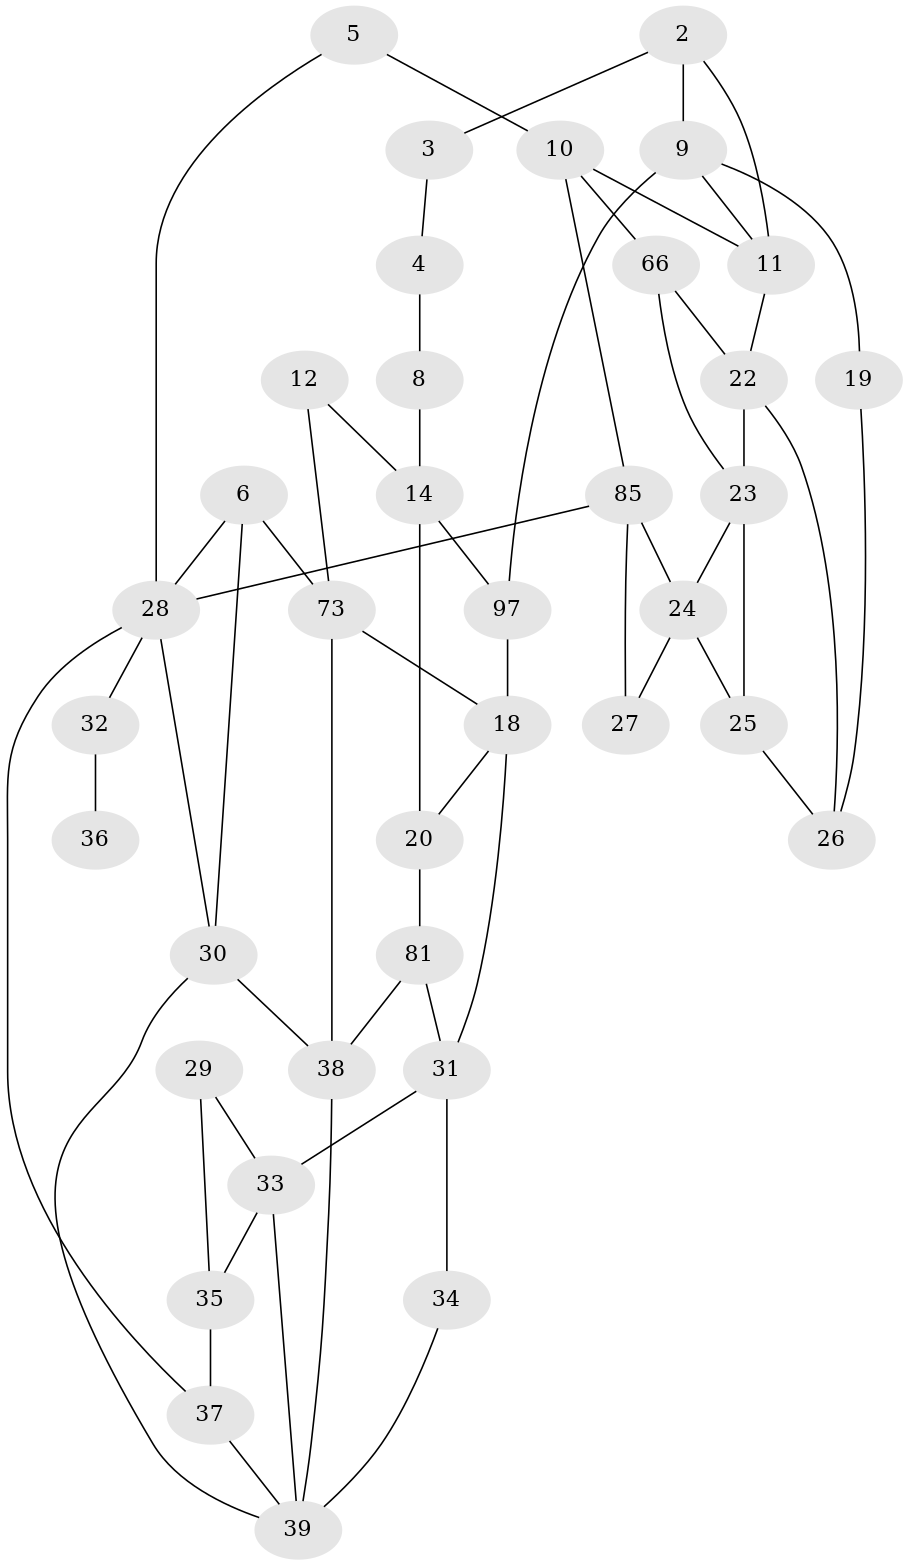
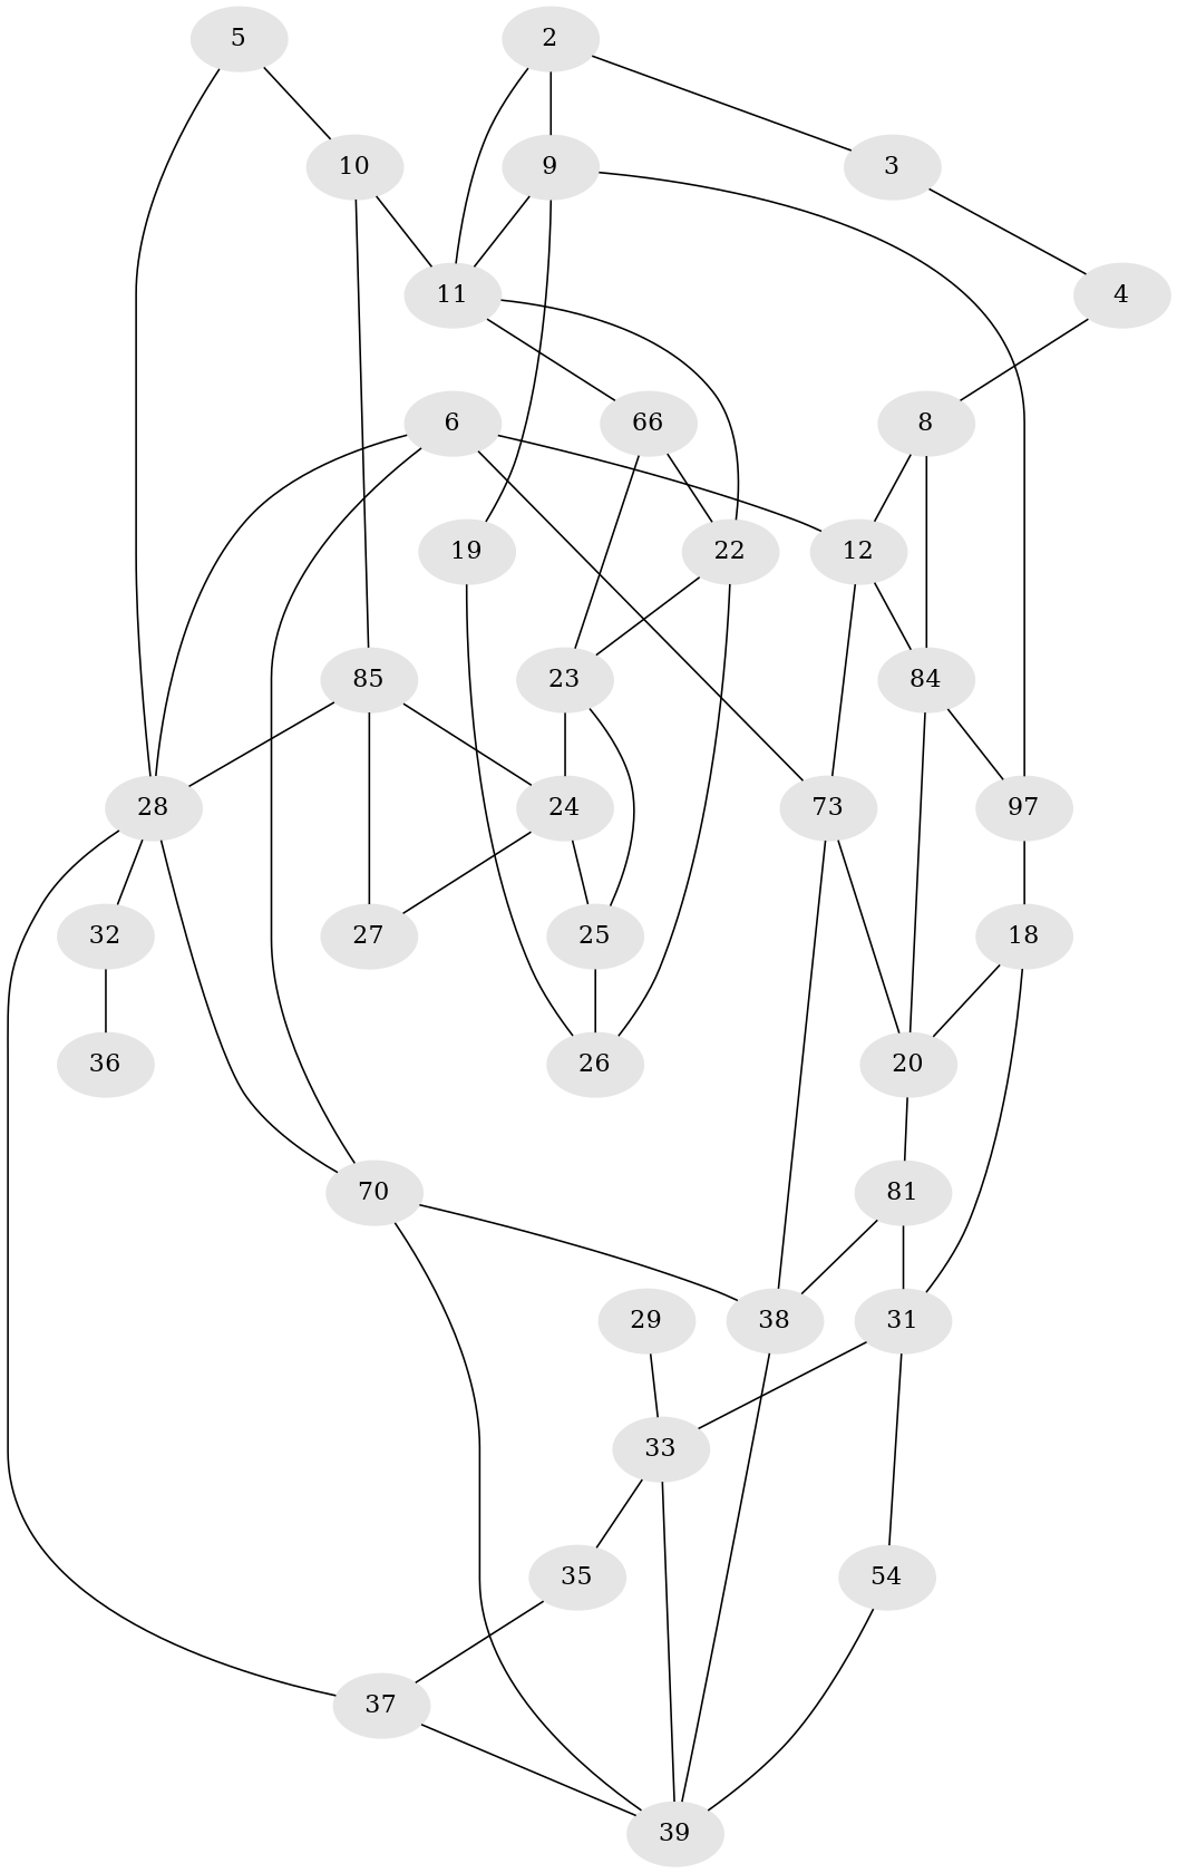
  graph {
    node [color=gray90 style=filled]
    edge [weight=1.0]
    3
    4
    8
    6
    28
    12
    n7 [label=73]
-   30
+   30 [label=70]
    2
    11
    9
    5
    10
    n14 [label=66]
    22
-   14
+   14 [label=84]
    n17 [label=85]
    32
    37
    20
    38
    39
    n23 [label=97]
    18
    19
    26
    24
    27
    23
    n30 [label=81]
    25
    31
    33
-   34
+   34 [label=54]
    36
    29
    35
    3 -- 4
    4 -- 8
+   8 -- 12
    8 -- 14
    6 -- 28
+   6 -- 12
    6 -- n7
    6 -- 30
    28 -- 30
    28 -- 32
    28 -- 37
    12 -- n7
    12 -- 14
-   n7 -- 18
+   n7 -- 20
    n7 -- 38
    30 -- 38
    30 -- 39
    2 -- 3
    2 -- 11
    2 -- 9
-   10 -- n14
+   11 -- n14
    11 -- 22
    9 -- 11
    9 -- n23
    9 -- 19
    5 -- 28
    5 -- 10
    10 -- 11
    10 -- n17
    n14 -- 22
    n14 -- 23
    22 -- 26
    22 -- 23
    14 -- 20
    14 -- n23
    n17 -- 28
    n17 -- 24
    n17 -- 27
    32 -- 36
    37 -- 39
    20 -- n30
    38 -- 39
    n23 -- 18
    18 -- 20
    18 -- 31
    19 -- 26
    24 -- 27
    24 -- 25
    23 -- 24
    23 -- 25
    n30 -- 38
    n30 -- 31
    25 -- 26
    31 -- 33
    31 -- 34
    33 -- 39
    33 -- 35
    34 -- 39
    29 -- 33
-   29 -- 35
    35 -- 37
  }
